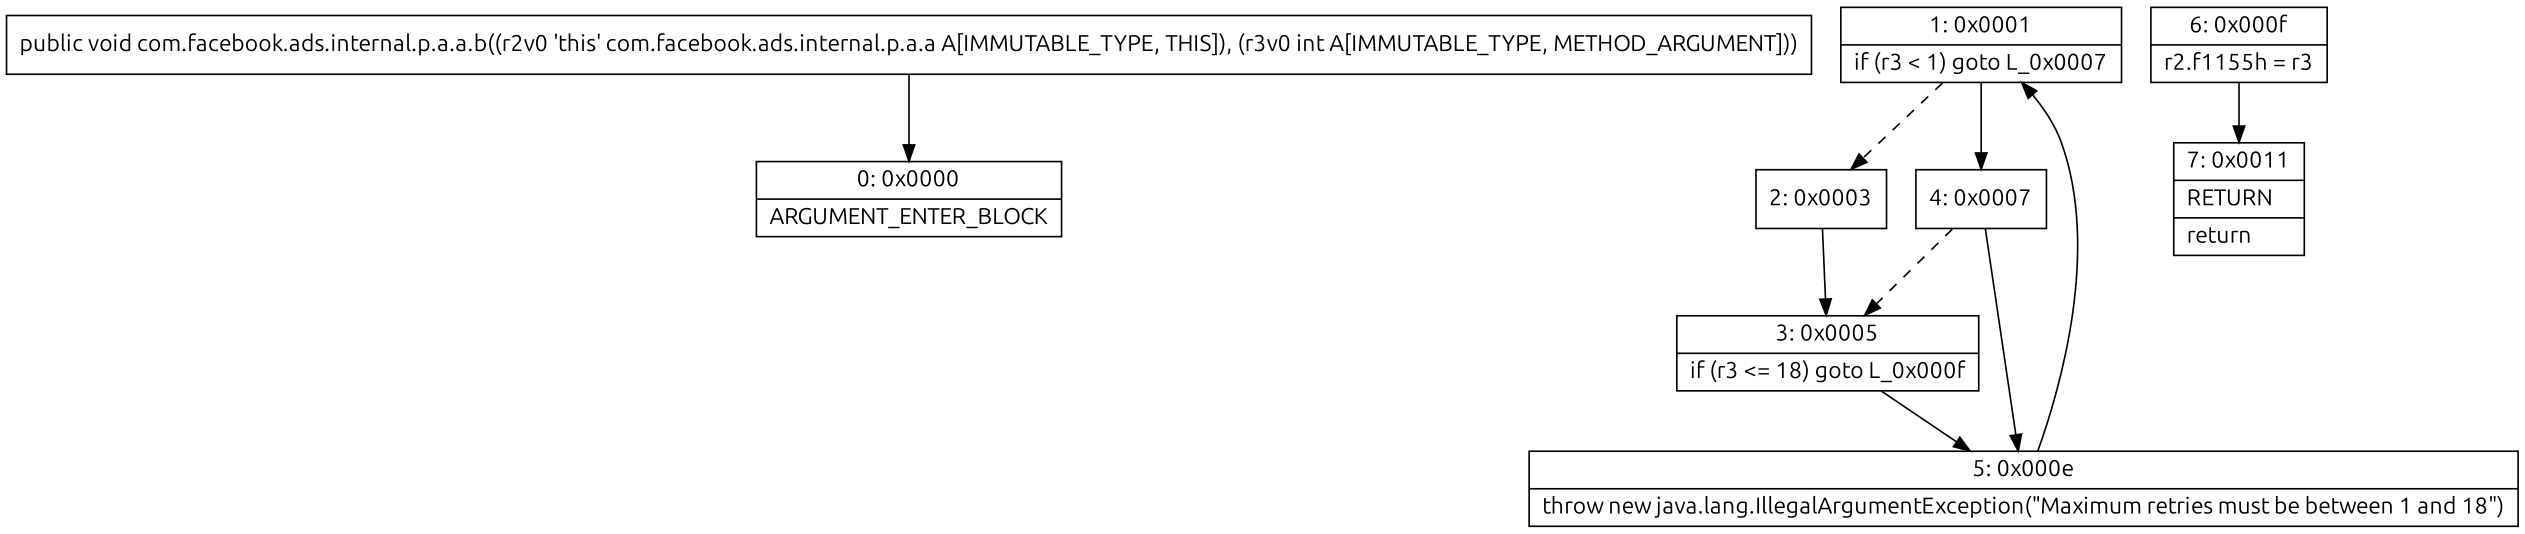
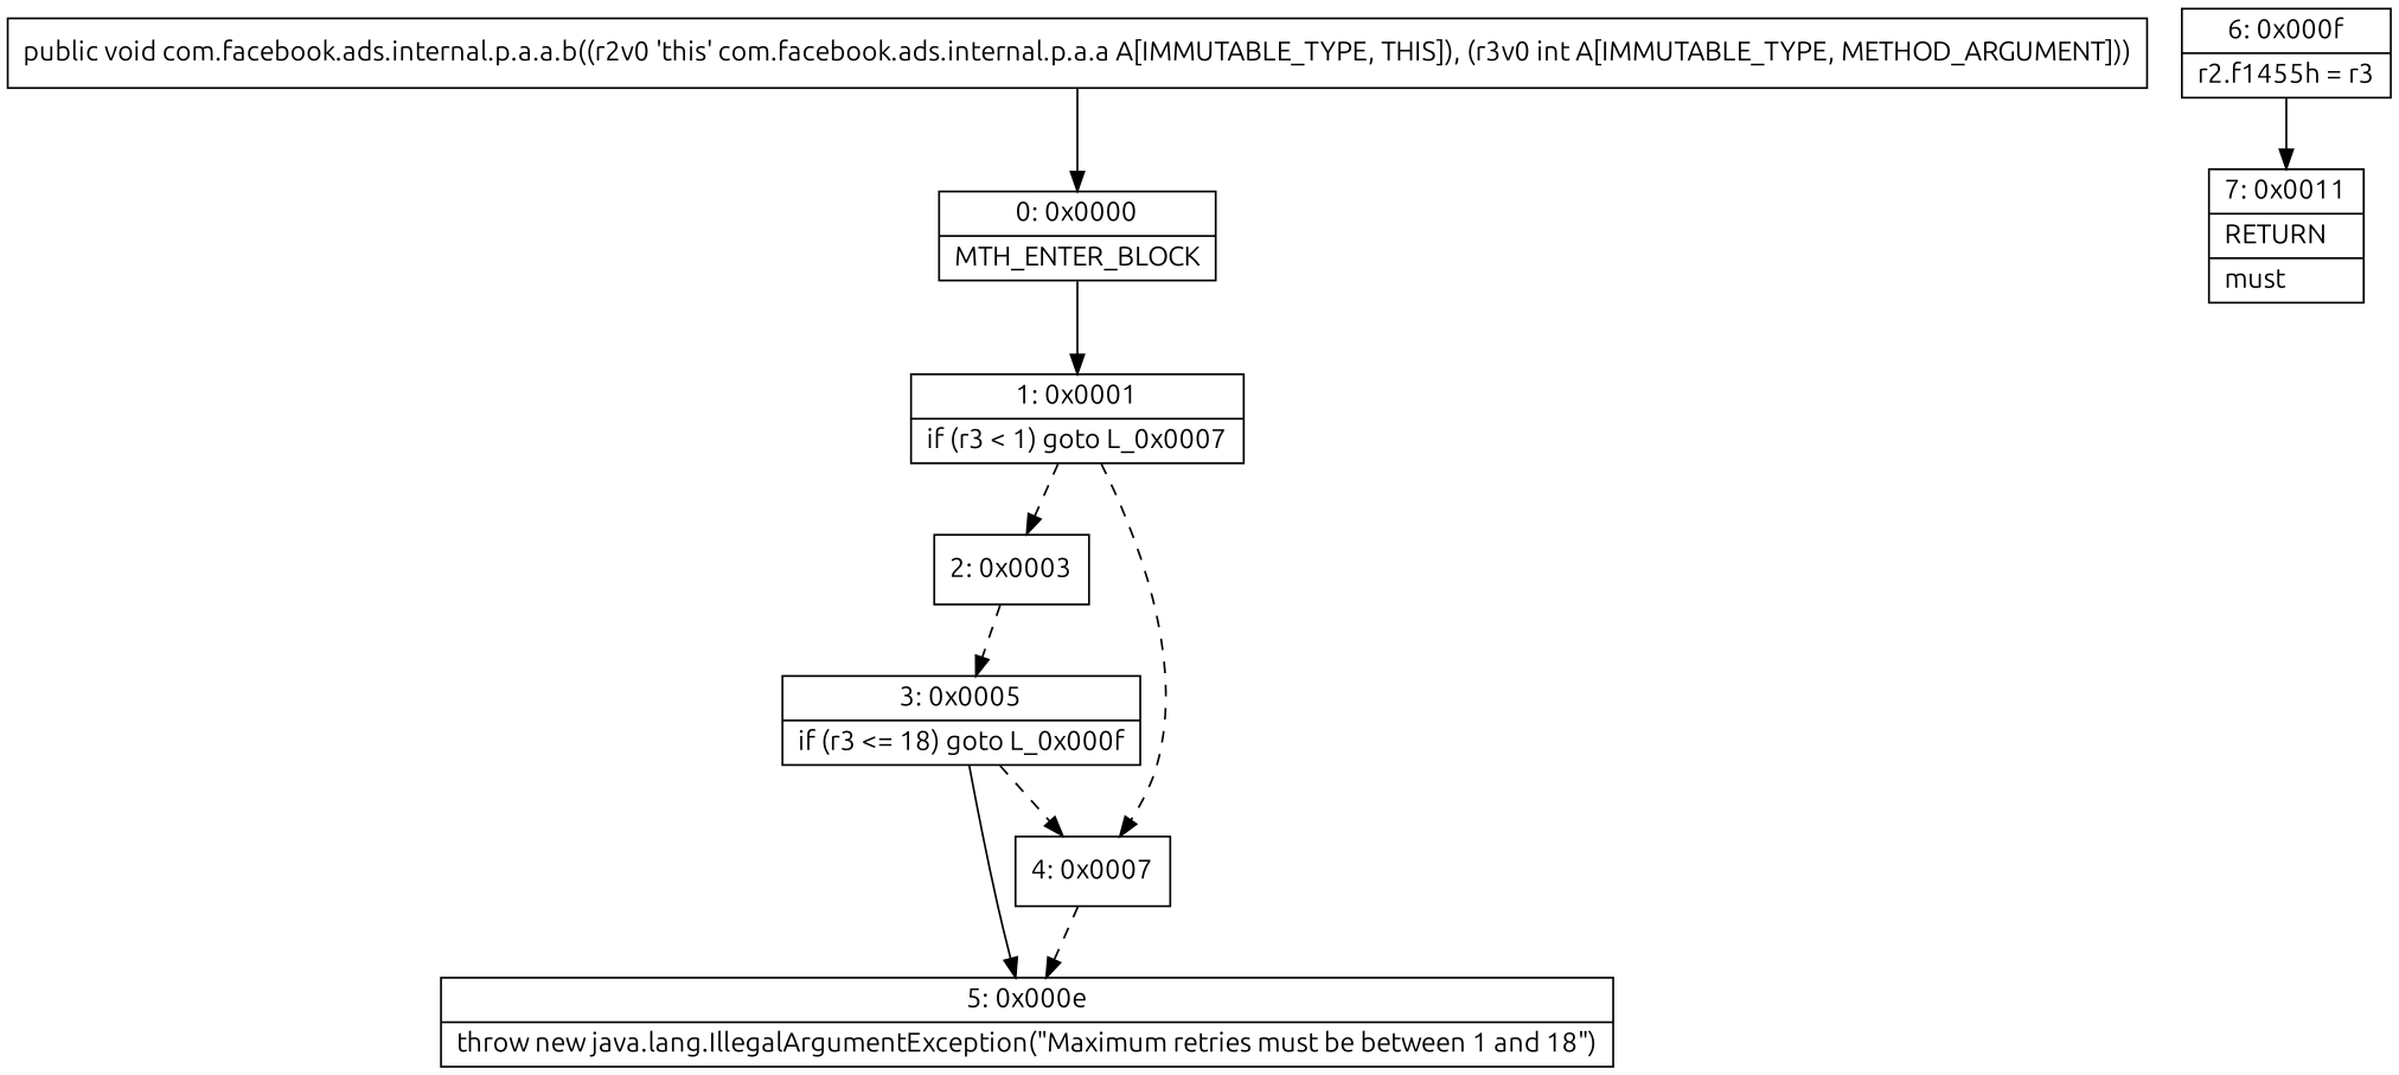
  digraph {
    fontname=Ubuntu
    node [fontname=Ubuntu shape=record]
    edge [fontname=Ubuntu]
-   n1 [label="{0\:\ 0x0000|ARGUMENT_ENTER_BLOCK\l}"]
+   n1 [label="{0\:\ 0x0000|MTH_ENTER_BLOCK\l}"]
    n2 [label="{1\:\ 0x0001|if (r3 \< 1) goto L_0x0007\l}"]
    n3 [label="{2\:\ 0x0003}"]
    n4 [label="{4\:\ 0x0007}"]
    n5 [label="{3\:\ 0x0005|if (r3 \<= 18) goto L_0x000f\l}"]
    n6 [label="{5\:\ 0x000e|throw new java.lang.IllegalArgumentException(\"Maximum retries must be between 1 and 18\")\l}"]
-   n7 [label="{6\:\ 0x000f|r2.f1155h = r3\l}"]
-   n8 [label="{7\:\ 0x0011|RETURN\l|return\l}"]
+   n7 [label="{6\:\ 0x000f|r2.f1455h = r3\l}"]
+   n8 [label="{7\:\ 0x0011|RETURN\l|must\l}"]
    n9 [label="{public void com.facebook.ads.internal.p.a.a.b((r2v0 'this' com.facebook.ads.internal.p.a.a A[IMMUTABLE_TYPE, THIS]), (r3v0 int A[IMMUTABLE_TYPE, METHOD_ARGUMENT])) }"]
-   n6 -> n2
+   n1 -> n2
    n2 -> n3 [style=dashed]
-   n2 -> n4
-   n3 -> n5
-   n4 -> n6
-   n4 -> n5 [style=dashed]
+   n2 -> n4 [style=dashed]
+   n3 -> n5 [style=dashed]
+   n4 -> n6 [style=dashed]
+   n5 -> n4 [style=dashed]
    n5 -> n6
    n7 -> n8
    n9 -> n1
  }
